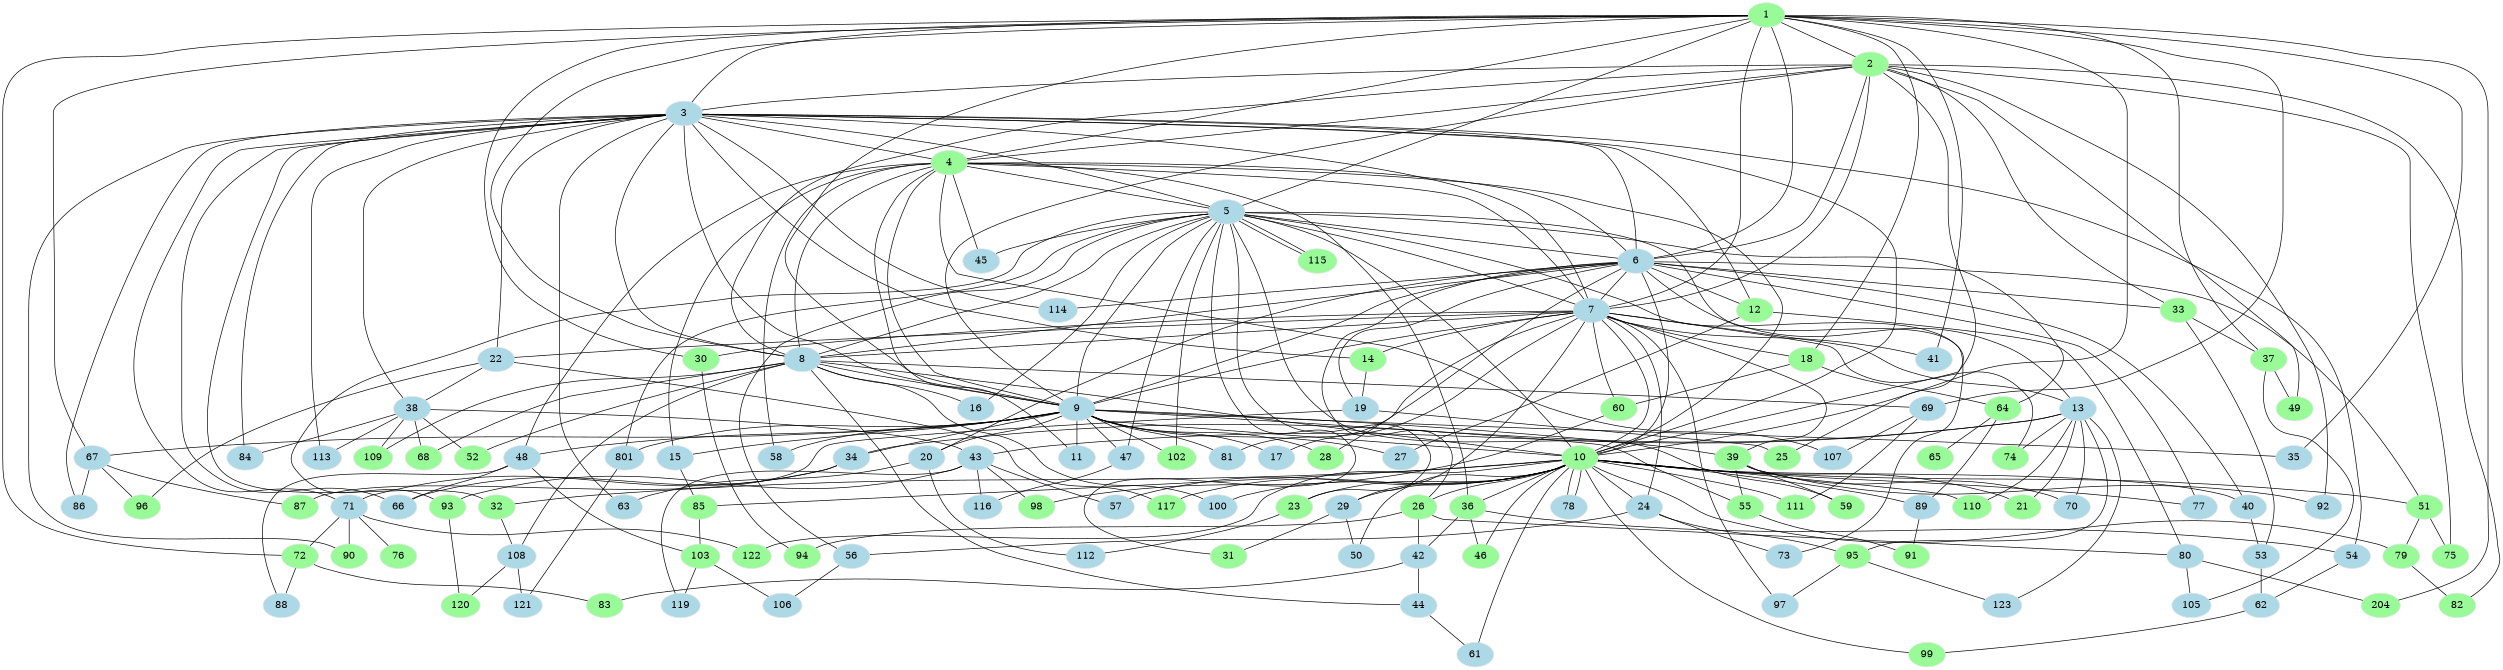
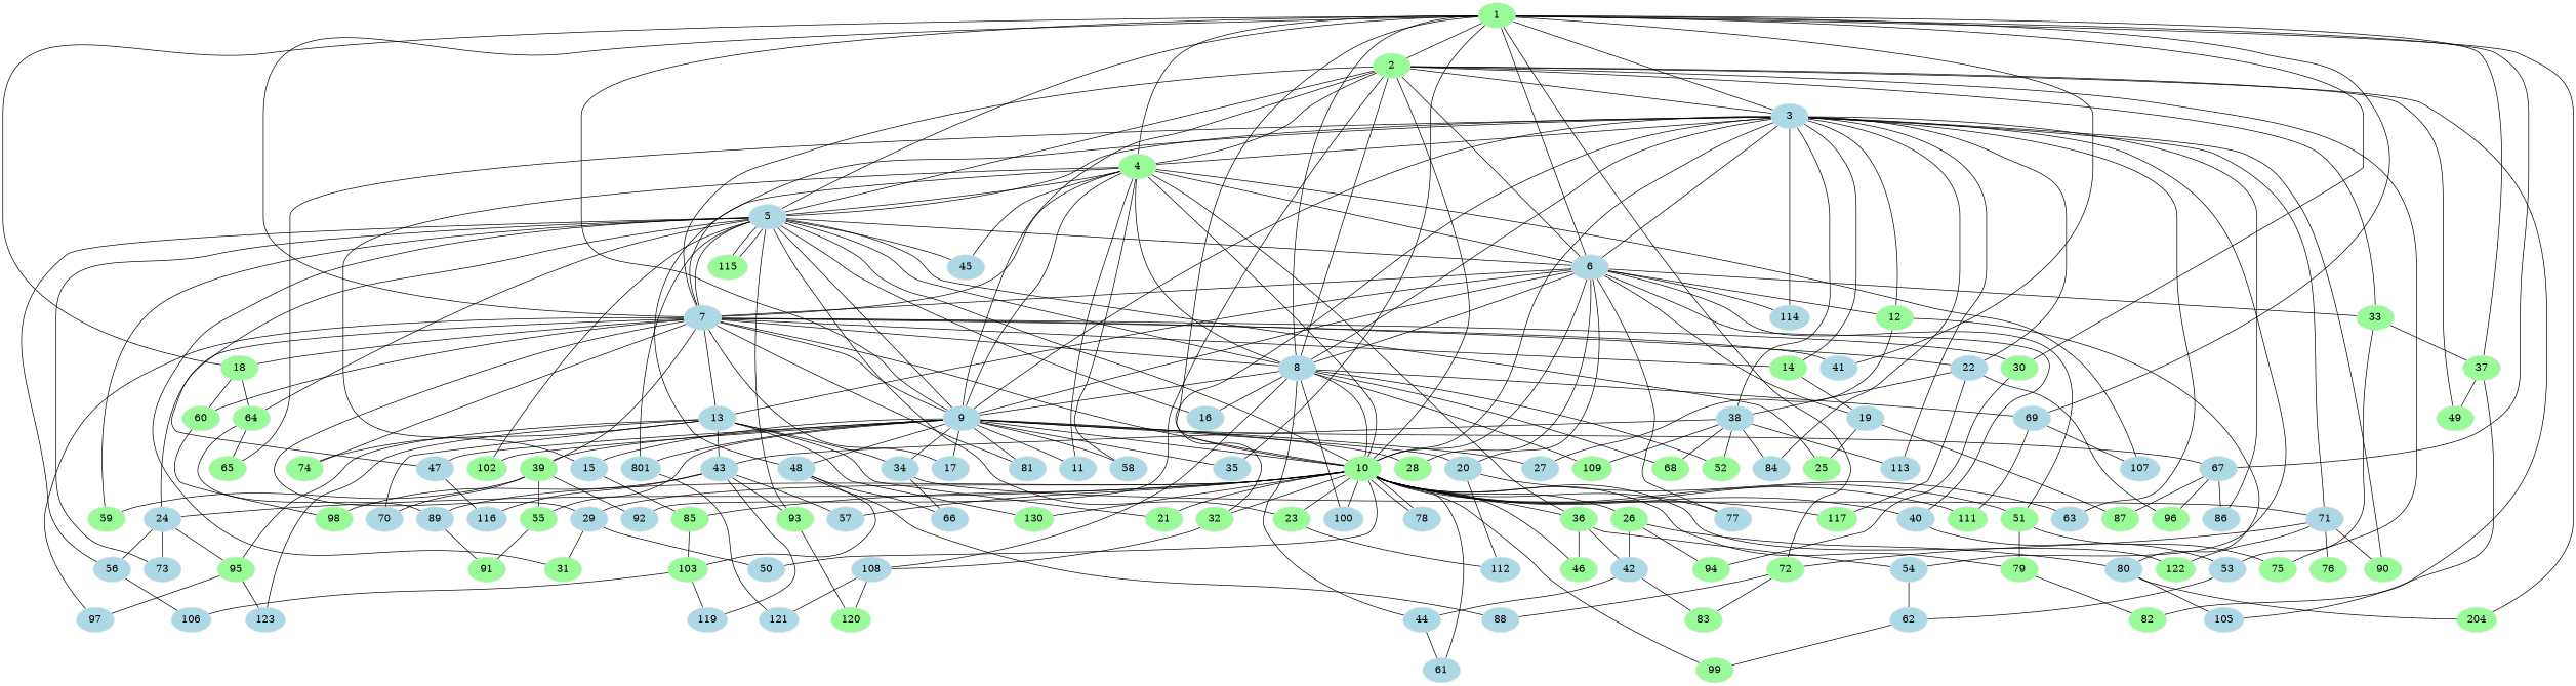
  graph {
    node [color=gray90 fillcolor=lightblue style=filled]
    1 [fillcolor=palegreen]
    2 [fillcolor=palegreen]
    3
    4 [fillcolor=palegreen]
    5
    6
    7
    8
    9
    10 [fillcolor=palegreen]
    18 [fillcolor=palegreen]
    30 [fillcolor=palegreen]
    35
    37 [fillcolor=palegreen]
    41
    67
    69
    72 [fillcolor=palegreen]
    n19 [fillcolor=palegreen label=204]
    33 [fillcolor=palegreen]
    49 [fillcolor=palegreen]
    75 [fillcolor=palegreen]
    82 [fillcolor=palegreen]
    92
    12 [fillcolor=palegreen]
    14 [fillcolor=palegreen]
    22
    32 [fillcolor=palegreen]
    38
    54
    63
    65 [fillcolor=palegreen]
    71
    84
    86
    90 [fillcolor=palegreen]
    113
    114
    11
    15
    36 [fillcolor=palegreen]
    45
    48
    58
    107
    16
    23 [fillcolor=palegreen]
    25 [fillcolor=palegreen]
    31 [fillcolor=palegreen]
    47
    56
    59 [fillcolor=palegreen]
    64 [fillcolor=palegreen]
    73
    93 [fillcolor=palegreen]
    n56 [label=801]
    102 [fillcolor=palegreen]
    115 [fillcolor=palegreen]
    13
    19
    20
    26 [fillcolor=palegreen]
    28 [fillcolor=palegreen]
    40
    51 [fillcolor=palegreen]
    77
    17
    24
    29
    39 [fillcolor=palegreen]
    60 [fillcolor=palegreen]
    74 [fillcolor=palegreen]
    81
    97
    44
    52 [fillcolor=palegreen]
    68 [fillcolor=palegreen]
    100
    108
    109 [fillcolor=palegreen]
    27
    34
    55 [fillcolor=palegreen]
    21 [fillcolor=palegreen]
    46 [fillcolor=palegreen]
    50
    57
    61
    78
    79 [fillcolor=palegreen]
    85 [fillcolor=palegreen]
    89
    99 [fillcolor=palegreen]
-   110 [fillcolor=palegreen]
+   110 [fillcolor=palegreen label=130]
    111 [fillcolor=palegreen]
    117 [fillcolor=palegreen]
    122 [fillcolor=palegreen]
    94 [fillcolor=palegreen]
    105
    87 [fillcolor=palegreen]
    96 [fillcolor=palegreen]
    83 [fillcolor=palegreen]
    88
    53
    80
    43
    62
    76 [fillcolor=palegreen]
    42
    66
    103 [fillcolor=palegreen]
    112
    116
    106
    120 [fillcolor=palegreen]
    121
    70
    95 [fillcolor=palegreen]
    123
    98 [fillcolor=palegreen]
    91 [fillcolor=palegreen]
    119
    1 -- 2
    1 -- 3
    1 -- 4
    1 -- 5
    1 -- 6
    1 -- 7
    1 -- 8
    1 -- 9
    1 -- 10
    1 -- 18
    1 -- 30
    1 -- 35
    1 -- 37
    1 -- 41
    1 -- 67
    1 -- 69
    1 -- 72
    1 -- n19
    2 -- 3
    2 -- 4
+   2 -- 5
    2 -- 6
    2 -- 7
    2 -- 8
    2 -- 9
    2 -- 10
    2 -- 33
    2 -- 49
    2 -- 75
    2 -- 82
    2 -- 92
    3 -- 4
    3 -- 5
    3 -- 6
    3 -- 7
    3 -- 8
    3 -- 9
    3 -- 10
    3 -- 12
    3 -- 14
    3 -- 22
    3 -- 32
    3 -- 38
    3 -- 54
    3 -- 63
-   3 -- 66
+   3 -- 65
    3 -- 71
    3 -- 84
    3 -- 86
    3 -- 90
    3 -- 113
    3 -- 114
    4 -- 5
    4 -- 6
    4 -- 7
    4 -- 8
    4 -- 9
    4 -- 10
    4 -- 11
    4 -- 15
    4 -- 36
    4 -- 45
    4 -- 48
    4 -- 58
    4 -- 107
    5 -- 6
    5 -- 7
    5 -- 8
    5 -- 9
    5 -- 10
    5 -- 45
    5 -- 16
    5 -- 23
    5 -- 25
    5 -- 31
    5 -- 47
    5 -- 56
    5 -- 59
    5 -- 64
    5 -- 73
    5 -- 93
    5 -- n56
    5 -- 102
    5 -- 115
    5 -- 115
    6 -- 7
    6 -- 8
    6 -- 9
    6 -- 10
    6 -- 33
    6 -- 12
    6 -- 114
    6 -- 13
    6 -- 19
    6 -- 20
-   6 -- 26
    6 -- 28
    6 -- 40
    6 -- 51
    6 -- 77
    7 -- 8
    7 -- 9
    7 -- 10
    7 -- 18
    7 -- 30
    7 -- 41
    7 -- 14
    7 -- 22
    7 -- 13
    7 -- 17
    7 -- 24
    7 -- 29
    7 -- 39
    7 -- 60
    7 -- 74
    7 -- 81
    7 -- 97
    8 -- 9
    8 -- 10
    8 -- 69
    8 -- 16
    8 -- 44
    8 -- 52
    8 -- 68
    8 -- 100
    8 -- 108
    8 -- 109
    9 -- 10
    9 -- 35
    9 -- 67
    9 -- 11
    9 -- 15
    9 -- 48
    9 -- 58
    9 -- 47
    9 -- n56
    9 -- 102
    9 -- 20
    9 -- 28
    9 -- 17
    9 -- 39
    9 -- 81
    9 -- 27
    9 -- 34
    9 -- 55
    10 -- 32
    10 -- 36
    10 -- 23
    10 -- 26
    10 -- 40
    10 -- 51
    10 -- 77
    10 -- 24
    10 -- 29
    10 -- 100
    10 -- 21
    10 -- 46
    10 -- 50
    10 -- 57
    10 -- 61
    10 -- 78
    10 -- 78
    10 -- 79
    10 -- 85
    10 -- 89
    10 -- 99
    10 -- 110
    10 -- 111
    10 -- 117
    10 -- 122
    18 -- 64
    18 -- 60
    30 -- 94
    37 -- 49
    37 -- 105
    67 -- 86
    67 -- 87
    67 -- 96
    69 -- 107
    69 -- 111
    72 -- 83
    72 -- 88
    33 -- 37
    33 -- 53
    12 -- 27
    12 -- 80
    14 -- 19
    22 -- 38
    22 -- 117
    22 -- 96
    32 -- 108
    38 -- 84
    38 -- 113
    38 -- 52
    38 -- 68
    38 -- 109
    38 -- 43
    54 -- 62
    71 -- 72
    71 -- 90
    71 -- 122
    71 -- 76
    15 -- 85
    36 -- 54
    36 -- 46
    36 -- 42
    48 -- 88
    48 -- 66
    48 -- 103
    23 -- 112
    47 -- 116
    56 -- 106
    64 -- 65
    64 -- 89
    93 -- 120
    n56 -- 121
    13 -- 74
    13 -- 34
    13 -- 21
    13 -- 110
    13 -- 43
    13 -- 70
    13 -- 95
    13 -- 123
    19 -- 25
    19 -- 87
    20 -- 63
    20 -- 112
    26 -- 94
    26 -- 80
    26 -- 42
    40 -- 53
    51 -- 75
    51 -- 79
    24 -- 56
    24 -- 73
    24 -- 95
    29 -- 31
    29 -- 50
    39 -- 92
    39 -- 59
    39 -- 55
    39 -- 70
    60 -- 98
    44 -- 61
    108 -- 120
    108 -- 121
    34 -- 71
    34 -- 66
    55 -- 91
    79 -- 82
    85 -- 103
    89 -- 91
    53 -- 62
    80 -- n19
    80 -- 105
    43 -- 93
    43 -- 57
    43 -- 116
    43 -- 98
    43 -- 119
    62 -- 99
    42 -- 44
    42 -- 83
    103 -- 106
    103 -- 119
    95 -- 97
    95 -- 123
  }
